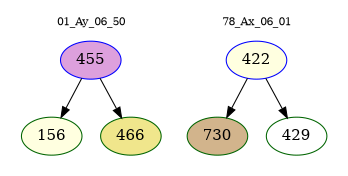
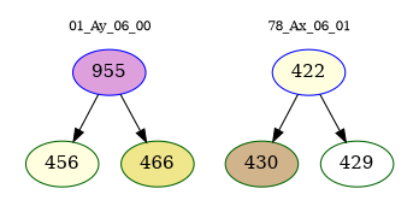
  digraph {
    node [color=darkgreen fillcolor=lightyellow style=filled]
    edge [color=black]
-   n1 [color=blue fillcolor=plum label=455]
-   n2 [label=156]
+   n1 [color=blue fillcolor=plum label=955]
+   n2 [label=456]
    n3 [fillcolor=khaki label=466]
    n4 [color=blue label=422]
-   n5 [fillcolor=tan label=730]
+   n5 [fillcolor=tan label=430]
    n6 [fillcolor=white label=429]
    subgraph cluster_1 {
      color=white
      fontsize=10
-     label="01_Ay_06_50"
+     label="01_Ay_06_00"
      n1
      n2
      n3
    }
    subgraph cluster_2 {
      color=white
      fontsize=10
      label="78_Ax_06_01"
      n4
      n5
      n6
    }
    n1 -> n2
    n1 -> n3
    n4 -> n5
    n4 -> n6
  }
